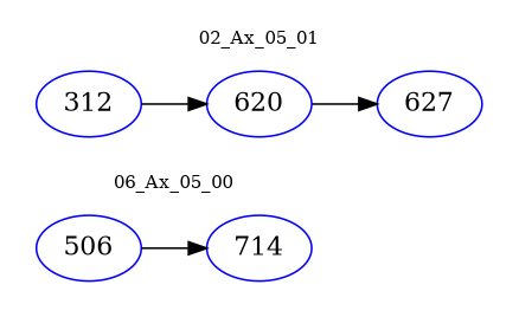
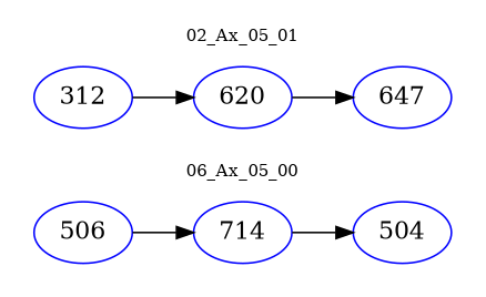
  digraph {
    rankdir=LR
    node [color=blue]
    edge [color=black]
    n1 [label=506]
    n2 [label=714]
+   n3 [label=504]
    n4 [label=312]
    n5 [label=620]
-   n6 [label=627]
+   n6 [label=647]
    subgraph cluster_1 {
      color=white
      fontsize=10
      label="06_Ax_05_00"
      n1
      n2
+     n3
    }
    subgraph cluster_2 {
      color=white
      fontsize=10
      label="02_Ax_05_01"
      n4
      n5
      n6
    }
    n1 -> n2
+   n2 -> n3
    n4 -> n5
    n5 -> n6
  }
